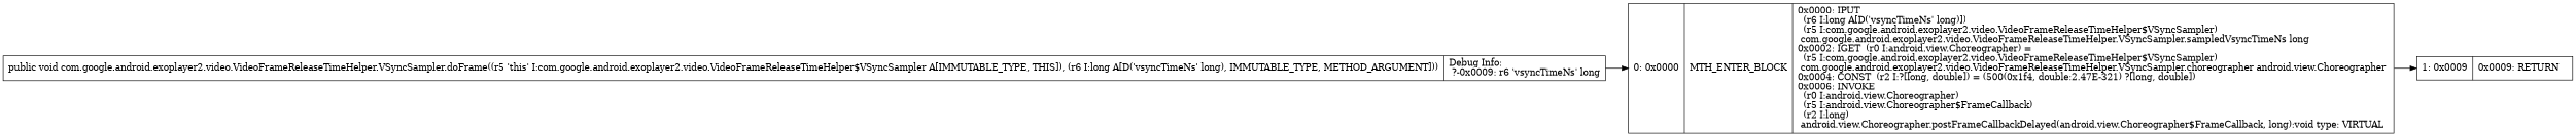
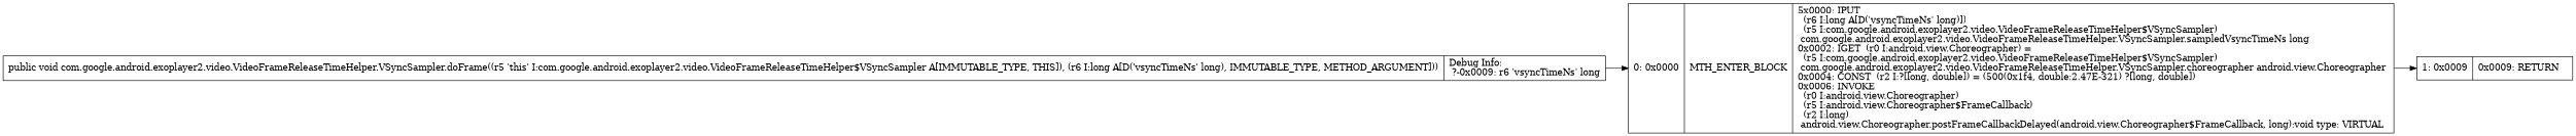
  digraph {
    rankdir=LR
    node [shape=record]
-   n1 [label="{0\:\ 0x0000|MTH_ENTER_BLOCK\l|0x0000: IPUT  \l  (r6 I:long A[D('vsyncTimeNs' long)])\l  (r5 I:com.google.android.exoplayer2.video.VideoFrameReleaseTimeHelper$VSyncSampler)\l com.google.android.exoplayer2.video.VideoFrameReleaseTimeHelper.VSyncSampler.sampledVsyncTimeNs long \l0x0002: IGET  (r0 I:android.view.Choreographer) = \l  (r5 I:com.google.android.exoplayer2.video.VideoFrameReleaseTimeHelper$VSyncSampler)\l com.google.android.exoplayer2.video.VideoFrameReleaseTimeHelper.VSyncSampler.choreographer android.view.Choreographer \l0x0004: CONST  (r2 I:?[long, double]) = (500(0x1f4, double:2.47E\-321) ?[long, double]) \l0x0006: INVOKE  \l  (r0 I:android.view.Choreographer)\l  (r5 I:android.view.Choreographer$FrameCallback)\l  (r2 I:long)\l android.view.Choreographer.postFrameCallbackDelayed(android.view.Choreographer$FrameCallback, long):void type: VIRTUAL \l}"]
+   n1 [label="{0\:\ 0x0000|MTH_ENTER_BLOCK\l|5x0000: IPUT  \l  (r6 I:long A[D('vsyncTimeNs' long)])\l  (r5 I:com.google.android.exoplayer2.video.VideoFrameReleaseTimeHelper$VSyncSampler)\l com.google.android.exoplayer2.video.VideoFrameReleaseTimeHelper.VSyncSampler.sampledVsyncTimeNs long \l0x0002: IGET  (r0 I:android.view.Choreographer) = \l  (r5 I:com.google.android.exoplayer2.video.VideoFrameReleaseTimeHelper$VSyncSampler)\l com.google.android.exoplayer2.video.VideoFrameReleaseTimeHelper.VSyncSampler.choreographer android.view.Choreographer \l0x0004: CONST  (r2 I:?[long, double]) = (500(0x1f4, double:2.47E\-321) ?[long, double]) \l0x0006: INVOKE  \l  (r0 I:android.view.Choreographer)\l  (r5 I:android.view.Choreographer$FrameCallback)\l  (r2 I:long)\l android.view.Choreographer.postFrameCallbackDelayed(android.view.Choreographer$FrameCallback, long):void type: VIRTUAL \l}"]
    n2 [label="{1\:\ 0x0009|0x0009: RETURN   \l}"]
    n3 [label="{public void com.google.android.exoplayer2.video.VideoFrameReleaseTimeHelper.VSyncSampler.doFrame((r5 'this' I:com.google.android.exoplayer2.video.VideoFrameReleaseTimeHelper$VSyncSampler A[IMMUTABLE_TYPE, THIS]), (r6 I:long A[D('vsyncTimeNs' long), IMMUTABLE_TYPE, METHOD_ARGUMENT]))  | Debug Info:\l  ?\-0x0009: r6 'vsyncTimeNs' long\l}"]
    n1 -> n2
    n3 -> n1
  }
